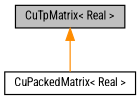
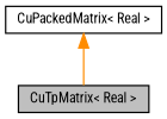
  digraph {
    fontname="Roboto Condensed"
    node [color=black fontname="Roboto Condensed" fontsize=10 shape=record style=filled]
    n1 [fillcolor=grey75 fontcolor=black height=0.2 label="CuTpMatrix\< Real \>" width=0.4]
    n2 [fillcolor=white height=0.2 label="CuPackedMatrix\< Real \>" width=0.4]
-   n1 -> n2 [color=darkorange dir=back fontname="Roboto Condensed" fontsize=10 labelfontname=Helvetica labelfontsize=10 style=solid]
+   n2 -> n1 [color=darkorange dir=back fontname="Roboto Condensed" fontsize=10 labelfontname=Helvetica labelfontsize=10 style=solid]
  }
